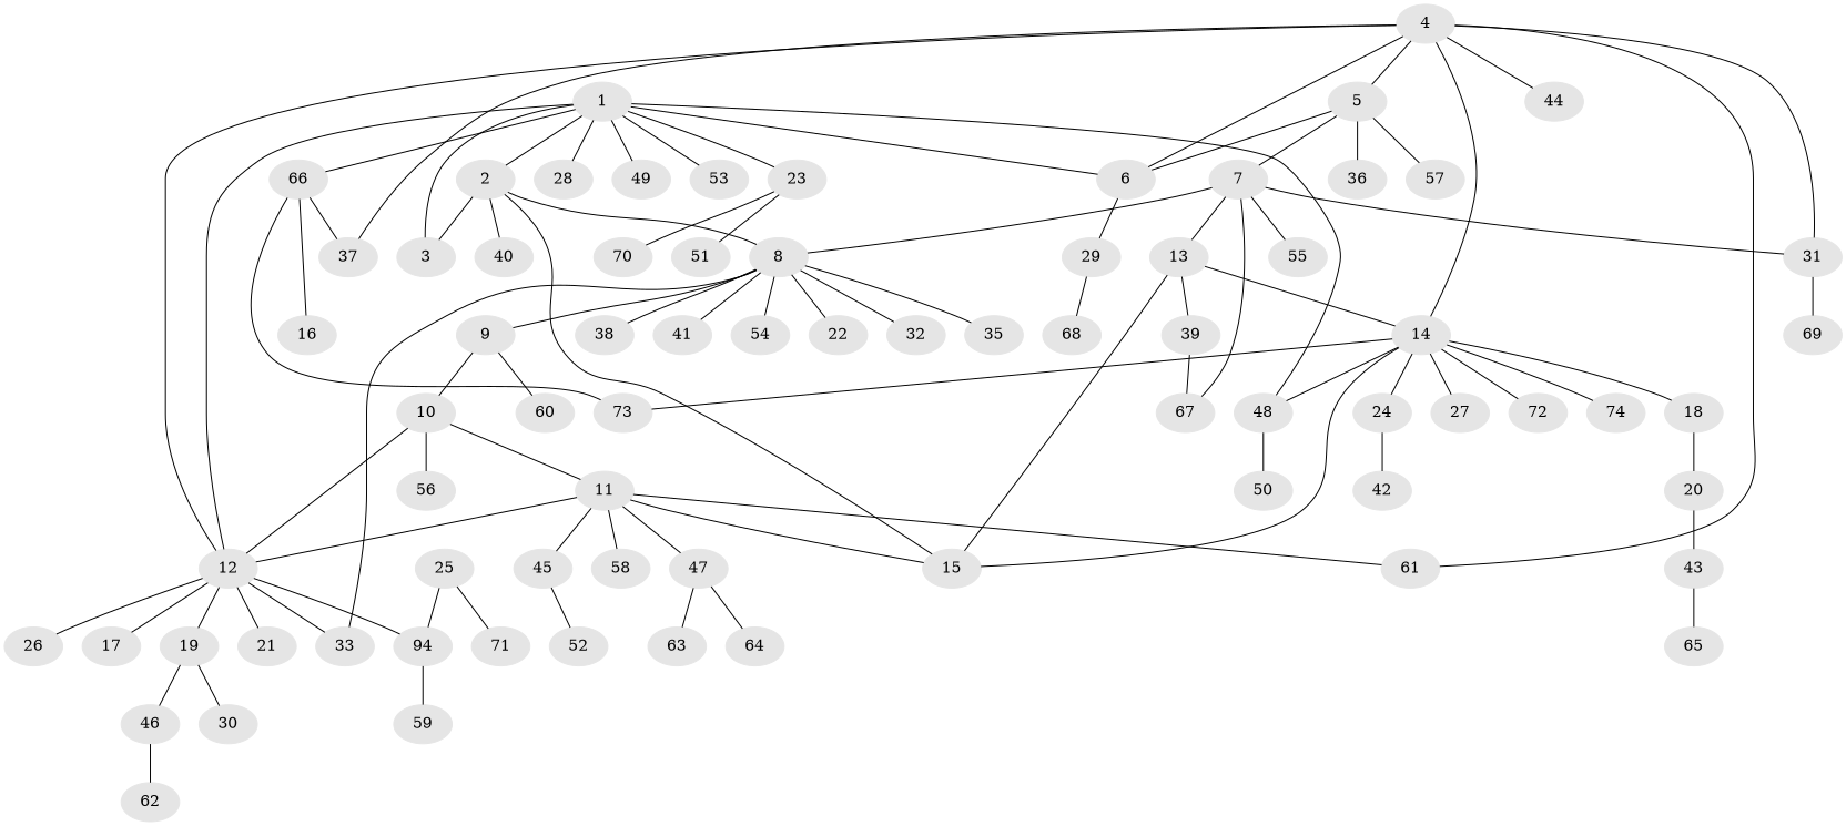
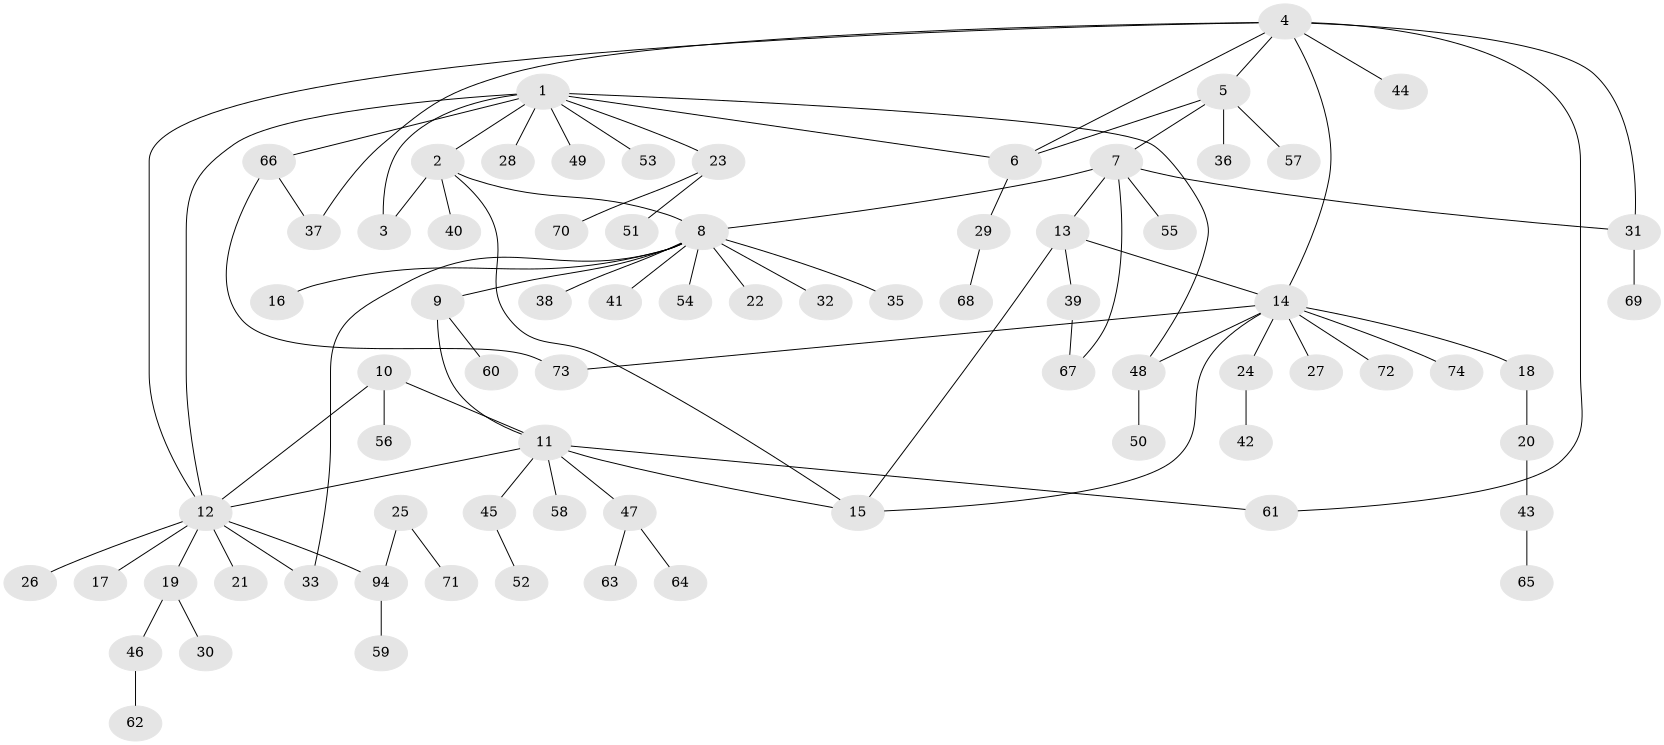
  graph {
    node [color=gray90 style=filled]
    1
    2
    3
    6
    12
    23
    28
    48
    49
    53
    66
    8
    15
    40
    29
    33
    17
    19
    21
    26
    n21 [label=94]
    51
    70
    50
    37
    73
    9
    16
    22
    32
    35
    38
    41
    54
    4
    5
    14
    31
    44
    61
    7
    36
    57
    18
    24
    27
    72
    74
    69
    13
    55
    67
    68
    10
    60
    39
    11
    56
    25
    71
    45
    47
    58
    52
    63
    64
    30
    46
    59
    20
    42
    43
    62
    65
    1 -- 2
    1 -- 3
    1 -- 6
    1 -- 12
    1 -- 23
    1 -- 28
    1 -- 48
    1 -- 49
    1 -- 53
    1 -- 66
    2 -- 3
    2 -- 8
    2 -- 15
    2 -- 40
    6 -- 29
    12 -- 33
    12 -- 17
    12 -- 19
    12 -- 21
    12 -- 26
    12 -- n21
    23 -- 51
    23 -- 70
    48 -- 50
    66 -- 37
    66 -- 73
    8 -- 33
    8 -- 9
-   66 -- 16
+   8 -- 16
    8 -- 22
    8 -- 32
    8 -- 35
    8 -- 38
    8 -- 41
    8 -- 54
    29 -- 68
    19 -- 30
    19 -- 46
    n21 -- 59
-   9 -- 10
+   9 -- 11
    9 -- 60
    4 -- 6
    4 -- 12
    4 -- 37
    4 -- 5
    4 -- 14
    4 -- 31
    4 -- 44
    4 -- 61
    5 -- 6
    5 -- 7
    5 -- 36
    5 -- 57
    14 -- 48
    14 -- 15
    14 -- 73
    14 -- 18
    14 -- 24
    14 -- 27
    14 -- 72
    14 -- 74
    31 -- 69
    7 -- 8
    7 -- 31
    7 -- 13
    7 -- 55
    7 -- 67
    18 -- 20
    24 -- 42
    13 -- 15
    13 -- 14
    13 -- 39
    10 -- 12
    10 -- 11
    10 -- 56
    39 -- 67
    11 -- 12
    11 -- 15
    11 -- 61
    11 -- 45
    11 -- 47
    11 -- 58
    25 -- n21
    25 -- 71
    45 -- 52
    47 -- 63
    47 -- 64
    46 -- 62
    20 -- 43
    43 -- 65
  }
